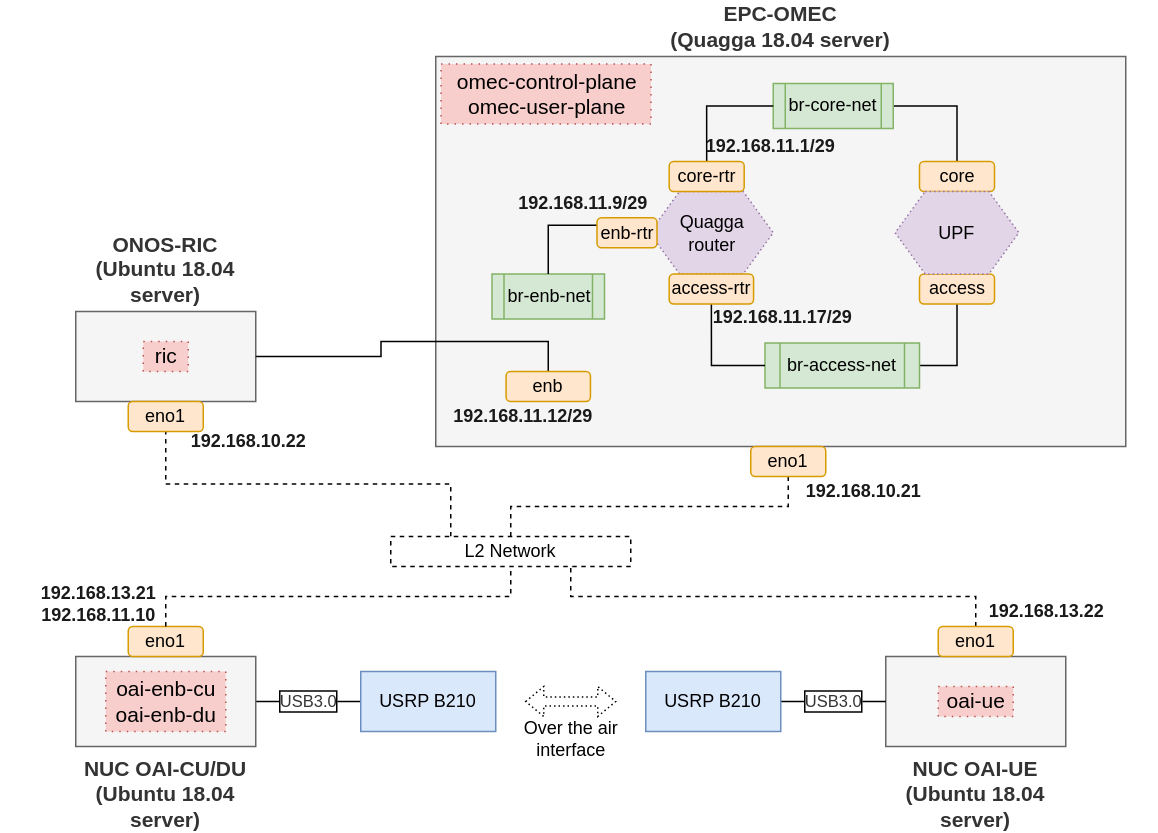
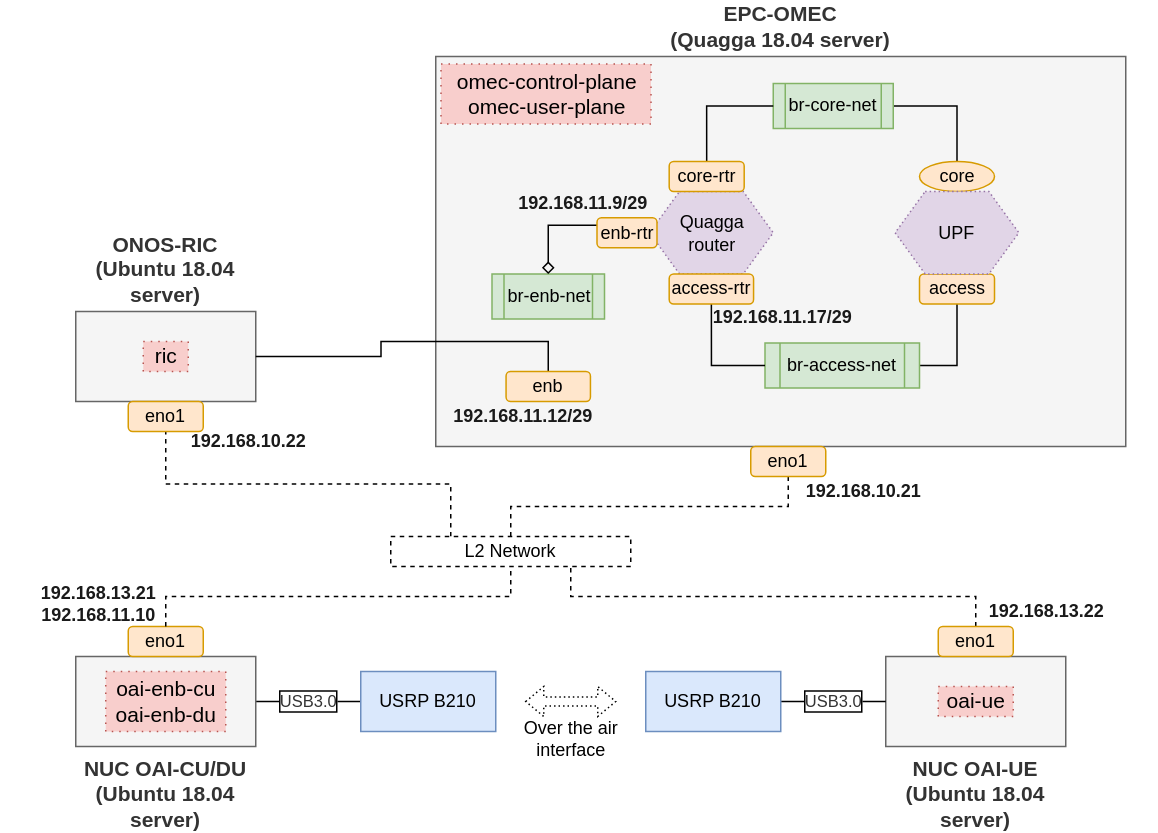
  <mxCell id="0" />
  <mxCell id="1" parent="0" />
  <mxCell id="2" value="USB3.0" style="rounded=0;orthogonalLoop=1;jettySize=auto;html=1;exitX=1;exitY=0.5;exitDx=0;exitDy=0;entryX=0;entryY=0.5;entryDx=0;entryDy=0;endArrow=none;endFill=0;fontColor=#333333;labelBackgroundColor=#ffffff;labelBorderColor=#000000;" parent="1" source="5" target="8" edge="1"><mxGeometry relative="1" as="geometry" /></mxCell>
  <mxCell id="3" style="edgeStyle=orthogonalEdgeStyle;rounded=0;orthogonalLoop=1;jettySize=auto;html=1;exitX=0.25;exitY=0;exitDx=0;exitDy=0;entryX=0.5;entryY=1;entryDx=0;entryDy=0;endArrow=none;endFill=0;dashed=1;" parent="1" source="18" target="15" edge="1"><mxGeometry relative="1" as="geometry" /></mxCell>
  <mxCell id="4" style="edgeStyle=orthogonalEdgeStyle;rounded=0;orthogonalLoop=1;jettySize=auto;html=1;exitX=0.5;exitY=0;exitDx=0;exitDy=0;entryX=0.5;entryY=1;entryDx=0;entryDy=0;endArrow=none;endFill=0;dashed=1;" parent="1" source="18" target="17" edge="1"><mxGeometry relative="1" as="geometry" /></mxCell>
  <mxCell id="5" value="&lt;span style=&quot;text-align: center ; text-indent: 0px ; display: inline ; float: none&quot;&gt;NUC OAI-CU/DU&lt;br&gt;(Ubuntu 18.04 server)&lt;br style=&quot;font-size: 14px&quot;&gt;&lt;/span&gt;" style="rounded=0;whiteSpace=wrap;html=1;labelPosition=center;verticalLabelPosition=bottom;align=center;verticalAlign=top;fillColor=#f5f5f5;strokeColor=#666666;fontSize=14;fontColor=#333333;fontStyle=1" parent="1" vertex="1"><mxGeometry x="50" y="420" width="120" height="60" as="geometry" /></mxCell>
  <mxCell id="6" value="NUC OAI-UE&lt;br style=&quot;font-size: 14px;&quot;&gt;&lt;span style=&quot;font-family: helvetica; font-size: 14px;&quot;&gt;(Ubuntu 18.04 server)&lt;/span&gt;" style="rounded=0;whiteSpace=wrap;html=1;labelPosition=center;verticalLabelPosition=bottom;align=center;verticalAlign=top;fillColor=#f5f5f5;strokeColor=#666666;fontSize=14;fontColor=#333333;fontStyle=1" parent="1" vertex="1"><mxGeometry x="590" y="420" width="120" height="60" as="geometry" /></mxCell>
  <mxCell id="7" value="ONOS-RIC&lt;br style=&quot;font-size: 14px;&quot;&gt;&lt;span style=&quot;font-family: helvetica; font-size: 14px;&quot;&gt;(Ubuntu 18.04 server)&lt;/span&gt;" style="rounded=0;whiteSpace=wrap;html=1;labelPosition=center;verticalLabelPosition=top;align=center;verticalAlign=bottom;fillColor=#f5f5f5;strokeColor=#666666;fontSize=14;fontColor=#333333;fontStyle=1" parent="1" vertex="1"><mxGeometry x="50" y="190" width="120" height="60" as="geometry" /></mxCell>
  <mxCell id="8" value="USRP B210" style="rounded=0;whiteSpace=wrap;html=1;fillColor=#dae8fc;strokeColor=#6c8ebf;" parent="1" vertex="1"><mxGeometry x="240" y="430" width="90" height="40" as="geometry" /></mxCell>
  <mxCell id="9" value="USB3.0" style="edgeStyle=none;rounded=0;orthogonalLoop=1;jettySize=auto;html=1;exitX=1;exitY=0.5;exitDx=0;exitDy=0;entryX=0;entryY=0.5;entryDx=0;entryDy=0;endArrow=none;endFill=0;fontColor=#333333;labelBackgroundColor=#ffffff;labelBorderColor=#000000;" parent="1" source="10" target="6" edge="1"><mxGeometry relative="1" as="geometry" /></mxCell>
  <mxCell id="10" value="USRP B210" style="rounded=0;whiteSpace=wrap;html=1;fillColor=#dae8fc;strokeColor=#6c8ebf;" parent="1" vertex="1"><mxGeometry x="430" y="430" width="90" height="40" as="geometry" /></mxCell>
  <mxCell id="11" value="" style="shape=doubleArrow;whiteSpace=wrap;html=1;dashed=1;dashPattern=1 2;" parent="1" vertex="1"><mxGeometry x="350" y="440" width="60" height="20" as="geometry" /></mxCell>
  <mxCell id="12" value="EPC-OMEC&lt;br style=&quot;font-size: 14px&quot;&gt;&lt;span style=&quot;font-family: &amp;#34;helvetica&amp;#34; ; font-size: 14px&quot;&gt;(Quagga 18.04 server)&lt;/span&gt;" style="rounded=0;whiteSpace=wrap;html=1;labelPosition=center;verticalLabelPosition=top;align=center;verticalAlign=bottom;fillColor=#f5f5f5;strokeColor=#666666;fontSize=14;fontColor=#333333;fontStyle=1" parent="1" vertex="1"><mxGeometry x="290" y="20" width="460" height="260" as="geometry" /></mxCell>
  <mxCell id="13" style="edgeStyle=orthogonalEdgeStyle;rounded=0;orthogonalLoop=1;jettySize=auto;html=1;exitX=0.5;exitY=0;exitDx=0;exitDy=0;entryX=0.75;entryY=1;entryDx=0;entryDy=0;endArrow=none;endFill=0;dashed=1;" parent="1" source="14" target="18" edge="1"><mxGeometry relative="1" as="geometry" /></mxCell>
  <mxCell id="14" value="eno1" style="rounded=1;whiteSpace=wrap;html=1;fillColor=#ffe6cc;strokeColor=#d79b00;" parent="1" vertex="1"><mxGeometry x="625" y="400" width="50" height="20" as="geometry" /></mxCell>
  <mxCell id="15" value="eno1" style="rounded=1;whiteSpace=wrap;html=1;fillColor=#ffe6cc;strokeColor=#d79b00;" parent="1" vertex="1"><mxGeometry x="85" y="250" width="50" height="20" as="geometry" /></mxCell>
  <mxCell id="16" value="eno1" style="rounded=1;whiteSpace=wrap;html=1;fillColor=#ffe6cc;strokeColor=#d79b00;" parent="1" vertex="1"><mxGeometry x="85" y="400" width="50" height="20" as="geometry" /></mxCell>
  <mxCell id="17" value="eno1" style="rounded=1;whiteSpace=wrap;html=1;fillColor=#ffe6cc;strokeColor=#d79b00;" parent="1" vertex="1"><mxGeometry x="500" y="280" width="50" height="20" as="geometry" /></mxCell>
  <mxCell id="18" value="L2 Network" style="rounded=0;whiteSpace=wrap;html=1;dashed=1;" parent="1" vertex="1"><mxGeometry x="260" y="340" width="160" height="20" as="geometry" /></mxCell>
  <mxCell id="19" style="edgeStyle=orthogonalEdgeStyle;rounded=0;orthogonalLoop=1;jettySize=auto;html=1;exitX=0.5;exitY=0;exitDx=0;exitDy=0;entryX=0.5;entryY=1;entryDx=0;entryDy=0;endArrow=none;endFill=0;dashed=1;" parent="1" source="16" target="18" edge="1"><mxGeometry relative="1" as="geometry"><mxPoint x="110" y="400" as="sourcePoint" /><mxPoint x="525" y="300" as="targetPoint" /></mxGeometry></mxCell>
  <mxCell id="20" value="oai-enb-cu&lt;br style=&quot;font-size: 14px;&quot;&gt;oai-enb-du" style="text;html=1;align=center;verticalAlign=middle;resizable=0;points=[];autosize=1;strokeColor=#b85450;dashed=1;dashPattern=1 4;glass=0;fillColor=#f8cecc;fontSize=14;" parent="1" vertex="1"><mxGeometry x="70" y="430" width="80" height="40" as="geometry" /></mxCell>
  <mxCell id="21" value="oai-ue" style="text;html=1;align=center;verticalAlign=middle;resizable=0;points=[];autosize=1;strokeColor=#b85450;dashed=1;dashPattern=1 4;fillColor=#f8cecc;fontSize=14;glass=0;" parent="1" vertex="1"><mxGeometry x="625" y="440" width="50" height="20" as="geometry" /></mxCell>
  <mxCell id="22" value="ric" style="text;html=1;align=center;verticalAlign=middle;resizable=0;points=[];autosize=1;dashed=1;dashPattern=1 4;strokeColor=#b85450;fillColor=#f8cecc;fontSize=14;glass=0;" parent="1" vertex="1"><mxGeometry x="95" y="210" width="30" height="20" as="geometry" /></mxCell>
  <mxCell id="23" value="Quagga&lt;br&gt;router" style="shape=hexagon;perimeter=hexagonPerimeter2;whiteSpace=wrap;html=1;fixedSize=1;dashed=1;dashPattern=1 2;fillColor=#e1d5e7;strokeColor=#9673a6;" parent="1" vertex="1"><mxGeometry x="432.5" y="110" width="82.5" height="55" as="geometry" /></mxCell>
  <mxCell id="24" value="omec-control-plane&lt;br&gt;omec-user-plane" style="text;html=1;align=center;verticalAlign=middle;resizable=0;points=[];autosize=1;strokeColor=#b85450;dashed=1;dashPattern=1 4;fillColor=#f8cecc;fontSize=14;glass=0;" parent="1" vertex="1"><mxGeometry x="293.5" y="25" width="140" height="40" as="geometry" /></mxCell>
  <mxCell id="25" style="edgeStyle=orthogonalEdgeStyle;rounded=0;orthogonalLoop=1;jettySize=auto;html=1;exitX=1;exitY=0.5;exitDx=0;exitDy=0;entryX=0.5;entryY=0;entryDx=0;entryDy=0;endArrow=none;endFill=0;" parent="1" source="26" target="29" edge="1"><mxGeometry relative="1" as="geometry" /></mxCell>
  <mxCell id="26" value="br-core-net" style="shape=process;whiteSpace=wrap;html=1;backgroundOutline=1;glass=0;strokeColor=#82b366;fillColor=#d5e8d4;" parent="1" vertex="1"><mxGeometry x="515" y="38" width="80" height="30" as="geometry" /></mxCell>
  <mxCell id="27" style="edgeStyle=orthogonalEdgeStyle;rounded=0;orthogonalLoop=1;jettySize=auto;html=1;exitX=0.5;exitY=0;exitDx=0;exitDy=0;entryX=0;entryY=0.5;entryDx=0;entryDy=0;endArrow=none;endFill=0;" parent="1" source="28" target="26" edge="1"><mxGeometry relative="1" as="geometry" /></mxCell>
  <mxCell id="28" value="core-rtr" style="rounded=1;whiteSpace=wrap;html=1;fillColor=#ffe6cc;strokeColor=#d79b00;" parent="1" vertex="1"><mxGeometry x="445.63" y="90" width="50" height="20" as="geometry" /></mxCell>
- <mxCell id="29" value="core" style="rounded=1;whiteSpace=wrap;html=1;fillColor=#ffe6cc;strokeColor=#d79b00;" parent="1" vertex="1"><mxGeometry x="612.5" y="90" width="50" height="20" as="geometry" /></mxCell>
+ <mxCell id="29" value="core" style="ellipse;whiteSpace=wrap;html=1;fillColor=#ffe6cc;strokeColor=#d79b00;" parent="1" vertex="1"><mxGeometry x="612.5" y="90" width="50" height="20" as="geometry" /></mxCell>
  <mxCell id="30" style="edgeStyle=orthogonalEdgeStyle;rounded=0;orthogonalLoop=1;jettySize=auto;html=1;exitX=1;exitY=0.5;exitDx=0;exitDy=0;entryX=0.5;entryY=1;entryDx=0;entryDy=0;endArrow=none;endFill=0;" parent="1" source="31" target="34" edge="1"><mxGeometry relative="1" as="geometry" /></mxCell>
  <mxCell id="31" value="br-access-net" style="shape=process;whiteSpace=wrap;html=1;backgroundOutline=1;glass=0;strokeColor=#82b366;fillColor=#d5e8d4;" parent="1" vertex="1"><mxGeometry x="509.5" y="211" width="103" height="30" as="geometry" /></mxCell>
  <mxCell id="32" style="edgeStyle=orthogonalEdgeStyle;rounded=0;orthogonalLoop=1;jettySize=auto;html=1;exitX=0.5;exitY=1;exitDx=0;exitDy=0;entryX=0;entryY=0.5;entryDx=0;entryDy=0;endArrow=none;endFill=0;" parent="1" source="33" target="31" edge="1"><mxGeometry relative="1" as="geometry" /></mxCell>
  <mxCell id="33" value="access-rtr" style="rounded=1;whiteSpace=wrap;html=1;fillColor=#ffe6cc;strokeColor=#d79b00;" parent="1" vertex="1"><mxGeometry x="445.63" y="165" width="56.25" height="20" as="geometry" /></mxCell>
  <mxCell id="34" value="access" style="rounded=1;whiteSpace=wrap;html=1;fillColor=#ffe6cc;strokeColor=#d79b00;" parent="1" vertex="1"><mxGeometry x="612.5" y="165" width="50" height="20" as="geometry" /></mxCell>
  <mxCell id="35" value="UPF" style="shape=hexagon;perimeter=hexagonPerimeter2;whiteSpace=wrap;html=1;fixedSize=1;dashed=1;dashPattern=1 2;fillColor=#e1d5e7;strokeColor=#9673a6;" parent="1" vertex="1"><mxGeometry x="596.25" y="110" width="82.5" height="55" as="geometry" /></mxCell>
  <mxCell id="36" value="br-enb-net" style="shape=process;whiteSpace=wrap;html=1;backgroundOutline=1;glass=0;strokeColor=#82b366;fillColor=#d5e8d4;" parent="1" vertex="1"><mxGeometry x="327.5" y="165" width="75" height="30" as="geometry" /></mxCell>
  <mxCell id="37" style="edgeStyle=orthogonalEdgeStyle;rounded=0;orthogonalLoop=1;jettySize=auto;html=1;exitX=0.5;exitY=0;exitDx=0;exitDy=0;endArrow=none;endFill=0;" parent="1" source="38" target="7" edge="1"><mxGeometry relative="1" as="geometry" /></mxCell>
  <mxCell id="38" value="enb" style="rounded=1;whiteSpace=wrap;html=1;fillColor=#ffe6cc;strokeColor=#d79b00;" parent="1" vertex="1"><mxGeometry x="336.88" y="230" width="56.25" height="20" as="geometry" /></mxCell>
- <mxCell id="39" style="edgeStyle=orthogonalEdgeStyle;rounded=0;orthogonalLoop=1;jettySize=auto;html=1;exitX=0;exitY=0.25;exitDx=0;exitDy=0;entryX=0.5;entryY=0;entryDx=0;entryDy=0;endArrow=none;endFill=0;" parent="1" source="40" target="36" edge="1"><mxGeometry relative="1" as="geometry" /></mxCell>
+ <mxCell id="39" style="edgeStyle=orthogonalEdgeStyle;rounded=0;orthogonalLoop=1;jettySize=auto;html=1;exitX=0;exitY=0.25;exitDx=0;exitDy=0;entryX=0.5;entryY=0;entryDx=0;entryDy=0;endArrow=diamond;endFill=0;" parent="1" source="40" target="36" edge="1"><mxGeometry relative="1" as="geometry" /></mxCell>
  <mxCell id="40" value="enb-rtr" style="rounded=1;whiteSpace=wrap;html=1;fillColor=#ffe6cc;strokeColor=#d79b00;" parent="1" vertex="1"><mxGeometry x="397.5" y="127.5" width="40" height="20" as="geometry" /></mxCell>
  <mxCell id="41" value="&lt;span style=&quot;box-sizing: border-box&quot;&gt;192.168.13.22&lt;/span&gt;" style="text;html=1;align=center;verticalAlign=middle;resizable=0;points=[];autosize=1;fontStyle=1;fontColor=#1A1A1A;" parent="1" vertex="1"><mxGeometry x="652" y="380" width="90" height="20" as="geometry" /></mxCell>
  <mxCell id="42" value="&lt;span style=&quot;box-sizing: border-box&quot;&gt;192.168.10.22&lt;/span&gt;" style="text;html=1;align=center;verticalAlign=middle;resizable=0;points=[];autosize=1;fontStyle=1;fontColor=#1A1A1A;" parent="1" vertex="1"><mxGeometry x="120" y="267" width="90" height="20" as="geometry" /></mxCell>
  <mxCell id="43" value="&lt;span style=&quot;box-sizing: border-box&quot;&gt;192.168.10.21&lt;/span&gt;" style="text;html=1;align=center;verticalAlign=middle;resizable=0;points=[];autosize=1;fontStyle=1;fontColor=#1A1A1A;" parent="1" vertex="1"><mxGeometry x="530" y="300" width="90" height="20" as="geometry" /></mxCell>
  <mxCell id="44" value="192.168.11.17/29" style="text;html=1;align=center;verticalAlign=middle;resizable=0;points=[];autosize=1;fontStyle=1;fontColor=#1A1A1A;" parent="1" vertex="1"><mxGeometry x="465.5" y="184" width="110" height="20" as="geometry" /></mxCell>
- <mxCell id="45" value="&lt;span style=&quot;box-sizing: border-box&quot;&gt;192.168.11.1/29&lt;/span&gt;" style="text;html=1;align=center;verticalAlign=middle;resizable=0;points=[];autosize=1;fontStyle=1;fontColor=#1A1A1A;" parent="1" vertex="1"><mxGeometry x="462.5" y="70" width="100" height="20" as="geometry" /></mxCell>
  <mxCell id="46" value="192.168.11.9/29" style="text;html=1;align=center;verticalAlign=middle;resizable=0;points=[];autosize=1;fontStyle=1;fontColor=#1A1A1A;" parent="1" vertex="1"><mxGeometry x="337.5" y="107.5" width="100" height="20" as="geometry" /></mxCell>
  <mxCell id="47" value="&lt;span style=&quot;box-sizing: border-box&quot;&gt;192.168.11.12/29&lt;/span&gt;" style="text;html=1;align=center;verticalAlign=middle;resizable=0;points=[];autosize=1;fontStyle=1;fontColor=#1A1A1A;" parent="1" vertex="1"><mxGeometry x="292.5" y="250" width="110" height="20" as="geometry" /></mxCell>
  <mxCell id="48" value="Over the air&lt;br&gt;interface" style="text;html=1;align=center;verticalAlign=middle;resizable=0;points=[];autosize=1;" parent="1" vertex="1"><mxGeometry x="340" y="460" width="80" height="30" as="geometry" /></mxCell>
  <mxCell id="49" value="&lt;span style=&quot;box-sizing: border-box&quot;&gt;192.168.13.21&lt;br&gt;192.168.11.10&lt;/span&gt;" style="text;html=1;align=center;verticalAlign=middle;resizable=0;points=[];autosize=1;fontStyle=1;fontColor=#1A1A1A;" parent="1" vertex="1"><mxGeometry x="20" y="370" width="90" height="30" as="geometry" /></mxCell>
